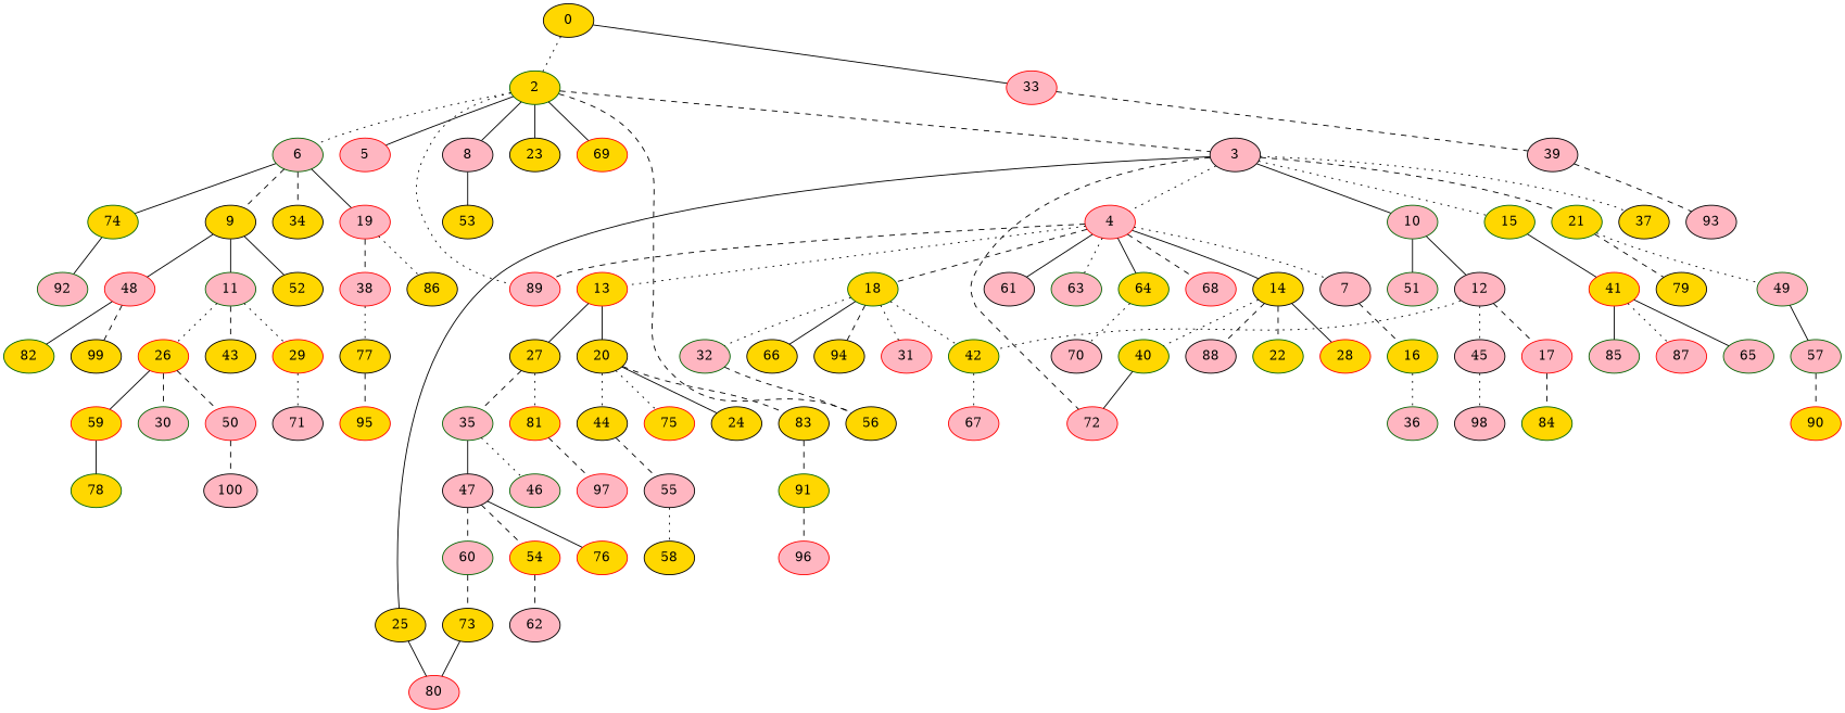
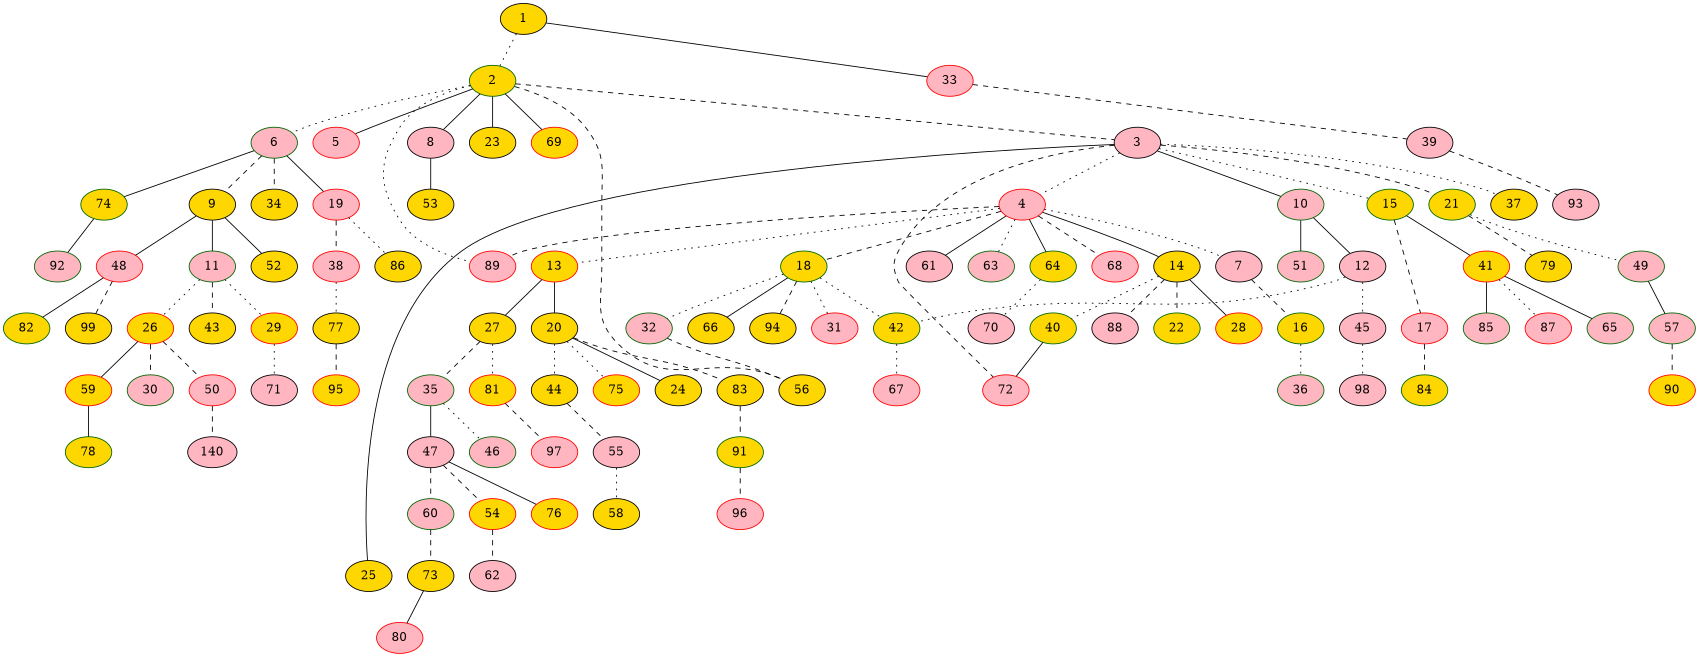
  graph {
    node [color=black fillcolor=gold style=filled]
    edge [style=dashed]
    2 [color=darkgreen]
-   1 [label=0]
+   1
    33 [color=red fillcolor=lightpink]
    3 [fillcolor=lightpink]
    5 [color=red fillcolor=lightpink]
    6 [color=darkgreen fillcolor=lightpink]
    8 [fillcolor=lightpink]
    23
    56
    69 [color=red]
    89 [color=red fillcolor=lightpink]
    39 [fillcolor=lightpink]
    4 [color=red fillcolor=lightpink]
    10 [color=darkgreen fillcolor=lightpink]
    15 [color=darkgreen]
    21 [color=darkgreen]
    25
    37
    72 [color=red fillcolor=lightpink]
    9
    19 [color=red fillcolor=lightpink]
    34
    74 [color=darkgreen]
    53
    93 [fillcolor=lightpink]
    7 [fillcolor=lightpink]
    13 [color=red]
    14
    18 [color=darkgreen]
    61 [fillcolor=lightpink]
    63 [color=darkgreen fillcolor=lightpink]
    64 [color=darkgreen]
    68 [color=red fillcolor=lightpink]
    12 [fillcolor=lightpink]
    51 [color=darkgreen fillcolor=lightpink]
    17 [color=red fillcolor=lightpink]
    41 [color=red]
    49 [color=darkgreen fillcolor=lightpink]
    79
    80 [color=red fillcolor=lightpink]
    11 [color=darkgreen fillcolor=lightpink]
    48 [color=red fillcolor=lightpink]
    52
    38 [color=red fillcolor=lightpink]
    86
    92 [color=darkgreen fillcolor=lightpink]
    16 [color=darkgreen]
    20
    27
    22 [color=darkgreen]
    28 [color=red]
    40 [color=darkgreen]
    88 [fillcolor=lightpink]
    42 [color=darkgreen]
    31 [color=red fillcolor=lightpink]
    32 [color=darkgreen fillcolor=lightpink]
    66
    94
    70 [fillcolor=lightpink]
    45 [fillcolor=lightpink]
    84 [color=darkgreen]
    65 [color=darkgreen fillcolor=lightpink]
    85 [color=darkgreen fillcolor=lightpink]
    87 [color=red fillcolor=lightpink]
    57 [color=darkgreen fillcolor=lightpink]
    36 [color=darkgreen fillcolor=lightpink]
    24
    44
    75 [color=red]
    83
    35 [color=darkgreen fillcolor=lightpink]
    81 [color=red]
    67 [color=red fillcolor=lightpink]
    26 [color=red]
    29 [color=red]
    43
    82 [color=darkgreen]
    99
    77
    30 [color=darkgreen fillcolor=lightpink]
    50 [color=red fillcolor=lightpink]
    59 [color=red]
    71 [fillcolor=lightpink]
    98 [fillcolor=lightpink]
-   100 [fillcolor=lightpink]
+   100 [fillcolor=lightpink label=140]
    78 [color=darkgreen]
    55 [fillcolor=lightpink]
    91 [color=darkgreen]
    46 [color=darkgreen fillcolor=lightpink]
    47 [fillcolor=lightpink]
    97 [color=red fillcolor=lightpink]
    95 [color=red]
    58
    96 [color=red fillcolor=lightpink]
    90 [color=red]
    54 [color=red]
    60 [color=darkgreen fillcolor=lightpink]
    76 [color=red]
    62 [fillcolor=lightpink]
    73
    2 -- 3
    2 -- 5 [style=solid]
    2 -- 6 [style=dotted]
    2 -- 8 [style=solid]
    2 -- 23 [style=solid]
    2 -- 56
    2 -- 69 [style=solid]
    2 -- 89 [style=dotted]
    1 -- 2 [style=dotted]
    1 -- 33 [style=solid]
    33 -- 39
    3 -- 4 [style=dotted]
    3 -- 10 [style=solid]
    3 -- 15 [style=dotted]
    3 -- 21
    3 -- 25 [style=solid]
    3 -- 37 [style=dotted]
    3 -- 72
    6 -- 9
    6 -- 19 [style=solid]
    6 -- 34
    6 -- 74 [style=solid]
    8 -- 53 [style=solid]
    39 -- 93
    4 -- 89
    4 -- 7 [style=dotted]
    4 -- 13 [style=dotted]
    4 -- 14 [style=solid]
    4 -- 18
    4 -- 61 [style=solid]
    4 -- 63 [style=dotted]
    4 -- 64 [style=solid]
    4 -- 68
    10 -- 12 [style=solid]
    10 -- 51 [style=solid]
-   12 -- 17
+   15 -- 17
    15 -- 41 [style=solid]
    21 -- 49 [style=dotted]
    21 -- 79
-   25 -- 80 [style=solid]
    9 -- 11 [style=solid]
    9 -- 48 [style=solid]
    9 -- 52 [style=solid]
    19 -- 38
    19 -- 86 [style=dotted]
    74 -- 92 [style=solid]
    7 -- 16
    13 -- 20 [style=solid]
    13 -- 27 [style=solid]
    14 -- 22
    14 -- 28 [style=solid]
    14 -- 40 [style=dotted]
    14 -- 88
    18 -- 42 [style=dotted]
    18 -- 31 [style=dotted]
    18 -- 32 [style=dotted]
    18 -- 66 [style=solid]
    18 -- 94
    64 -- 70 [style=dotted]
    12 -- 42 [style=dotted]
    12 -- 45 [style=dotted]
    17 -- 84
    41 -- 65 [style=solid]
    41 -- 85 [style=solid]
    41 -- 87 [style=dotted]
    49 -- 57 [style=solid]
    11 -- 26 [style=dotted]
    11 -- 29 [style=dotted]
    11 -- 43
    48 -- 82 [style=solid]
    48 -- 99
    38 -- 77 [style=dotted]
    16 -- 36 [style=dotted]
    20 -- 24 [style=solid]
    20 -- 44 [style=dotted]
    20 -- 75 [style=dotted]
    20 -- 83
    27 -- 35
    27 -- 81 [style=dotted]
    40 -- 72 [style=solid]
    42 -- 67 [style=dotted]
    32 -- 56
    45 -- 98 [style=dotted]
    57 -- 90
    44 -- 55
    83 -- 91
    35 -- 46 [style=dotted]
    35 -- 47 [style=solid]
    81 -- 97
    26 -- 30
    26 -- 50
    26 -- 59 [style=solid]
    29 -- 71 [style=dotted]
    77 -- 95
    50 -- 100
    59 -- 78 [style=solid]
    55 -- 58 [style=dotted]
    91 -- 96
    47 -- 54
    47 -- 60
    47 -- 76 [style=solid]
    54 -- 62
    60 -- 73
    73 -- 80 [style=solid]
  }
